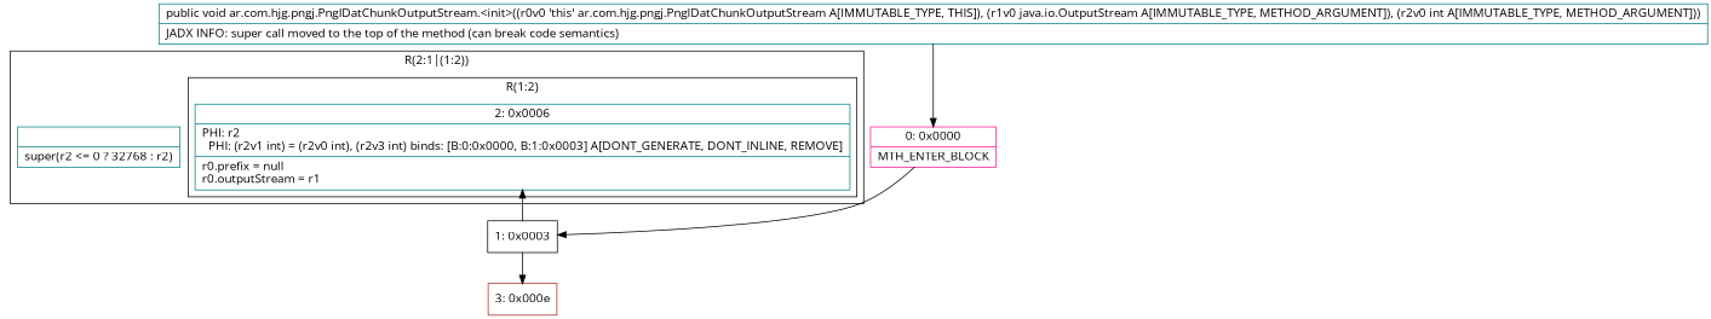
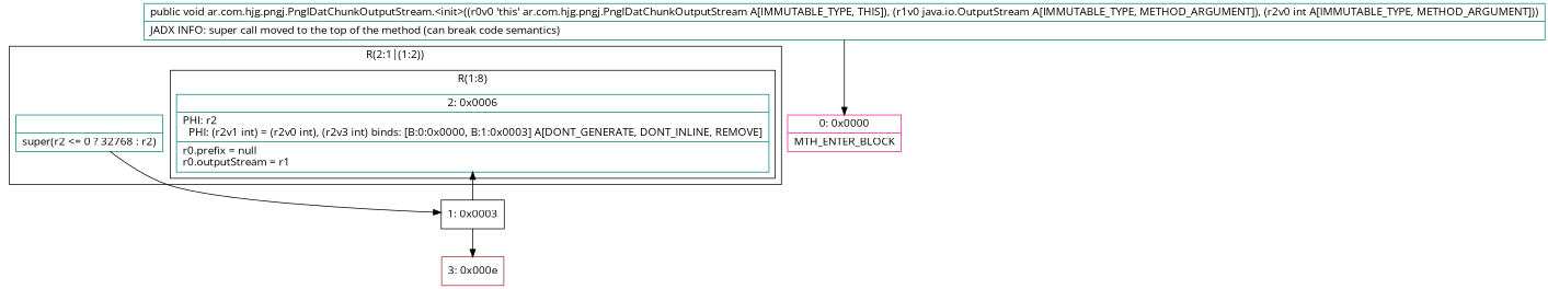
  digraph {
    fontname="Open Sans"
    node [color=teal fontname="Open Sans" shape=record]
    edge [fontname="Open Sans"]
    n1 [label="{2\:\ 0x0006|PHI: r2 \l  PHI: (r2v1 int) = (r2v0 int), (r2v3 int) binds: [B:0:0x0000, B:1:0x0003] A[DONT_GENERATE, DONT_INLINE, REMOVE]\l|r0.prefix = null\lr0.outputStream = r1\l}"]
    n2 [label="{|super(r2 \<= 0 ? 32768 : r2)\l}"]
    n3 [color=brown label="{3\:\ 0x000e}"]
    n4 [color=deeppink label="{0\:\ 0x0000|MTH_ENTER_BLOCK\l}"]
    n5 [color=black label="{1\:\ 0x0003}"]
    n6 [label="{public void ar.com.hjg.pngj.PngIDatChunkOutputStream.\<init\>((r0v0 'this' ar.com.hjg.pngj.PngIDatChunkOutputStream A[IMMUTABLE_TYPE, THIS]), (r1v0 java.io.OutputStream A[IMMUTABLE_TYPE, METHOD_ARGUMENT]), (r2v0 int A[IMMUTABLE_TYPE, METHOD_ARGUMENT]))  | JADX INFO: super call moved to the top of the method (can break code semantics)\l}"]
    subgraph cluster_1 {
      label="R(2:1|(1:2))"
      n2
      subgraph cluster_2 {
-       label="R(1:2)"
+       label="R(1:8)"
        n1
      }
    }
-   n4 -> n5
+   n2 -> n5
    n5 -> n1
    n5 -> n3
    n6 -> n4
  }
